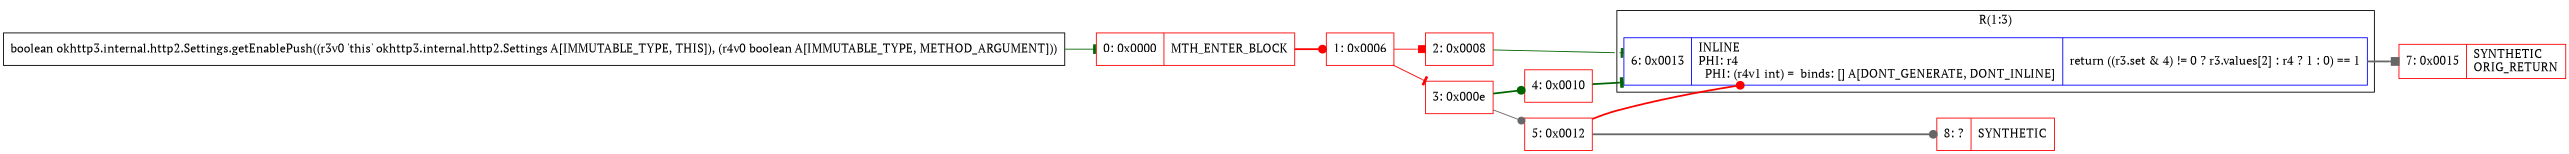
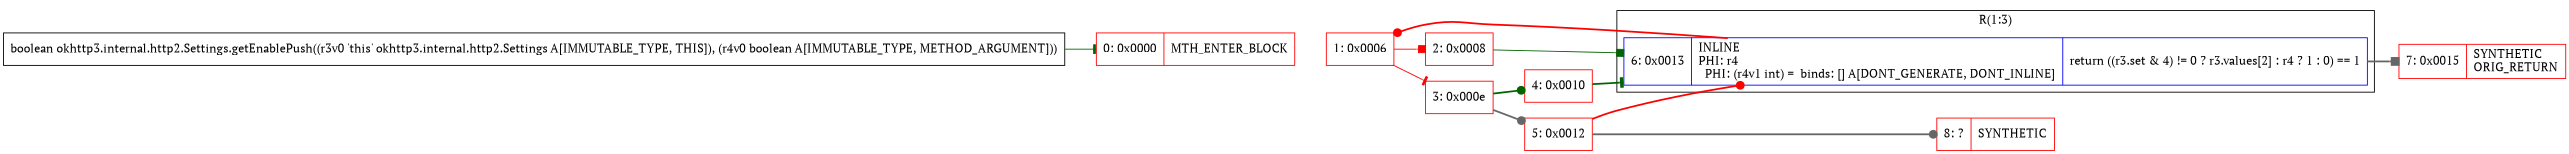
  digraph {
    fontname="PT Serif"
    rankdir=LR
    node [color=red fontname="PT Serif" shape=record]
    edge [arrowhead=dot color=red fontname="PT Serif" style=bold]
    n1 [color=blue label="{6\:\ 0x0013|INLINE\lPHI: r4 \l  PHI: (r4v1 int) =  binds: [] A[DONT_GENERATE, DONT_INLINE]\l|return ((r3.set & 4) != 0 ? r3.values[2] : r4 ? 1 : 0) == 1\l}"]
    n2 [label="{7\:\ 0x0015|SYNTHETIC\lORIG_RETURN\l}"]
    n3 [label="{8\:\ ?|SYNTHETIC\l}"]
    n4 [label="{0\:\ 0x0000|MTH_ENTER_BLOCK\l}"]
    n5 [label="{1\:\ 0x0006}"]
    n6 [label="{2\:\ 0x0008}"]
    n7 [label="{3\:\ 0x000e}"]
    n8 [label="{4\:\ 0x0010}"]
    n9 [label="{5\:\ 0x0012}"]
    n10 [label="{boolean okhttp3.internal.http2.Settings.getEnablePush((r3v0 'this' okhttp3.internal.http2.Settings A[IMMUTABLE_TYPE, THIS]), (r4v0 boolean A[IMMUTABLE_TYPE, METHOD_ARGUMENT])) }" color=""]
    subgraph cluster_1 {
      label="R(1:3)"
      n1
    }
    n1 -> n2 [arrowhead=box color=gray40]
-   n4 -> n5
+   n1 -> n5
    n5 -> n6 [arrowhead=box style=solid]
    n5 -> n7 [arrowhead=tee style=solid]
-   n6 -> n1 [arrowhead=tee color=darkgreen style=solid]
+   n6 -> n1 [arrowhead=box color=darkgreen style=solid]
    n7 -> n8 [color=darkgreen]
-   n7 -> n9 [color=gray40 style=solid]
+   n7 -> n9 [color=gray40]
    n8 -> n1 [arrowhead=tee color=darkgreen]
    n9 -> n1
    n9 -> n3 [color=gray40]
    n10 -> n4 [arrowhead=tee color=darkgreen style=solid]
  }
